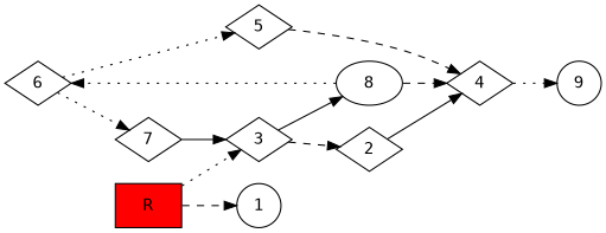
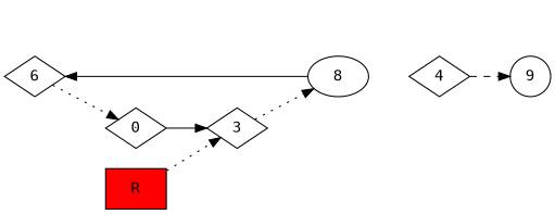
  digraph {
    fontname="DejaVu Sans Mono"
    rankdir=LR
    node [fontname="DejaVu Sans Mono" shape=diamond]
    edge [fontname="DejaVu Sans Mono" style=dashed]
-   2
    4
    9 [shape=circle]
    6
-   5
-   7
+   7 [label=0]
    3
    8 [shape=ellipse]
-   1 [shape=circle]
    R [fillcolor="#ff0000" shape=box style=filled]
-   2 -> 4 [style=solid]
-   4 -> 9 [style=dotted]
-   6 -> 5 [style=dotted]
+   4 -> 9
    6 -> 7 [style=dotted]
-   5 -> 4
    7 -> 3 [style=solid]
-   3 -> 2
-   3 -> 8 [style=solid]
-   8 -> 4
-   8 -> 6 [style=dotted]
+   3 -> 8 [style=dotted]
+   8 -> 6 [style=solid]
    R -> 3 [style=dotted]
-   R -> 1
  }
